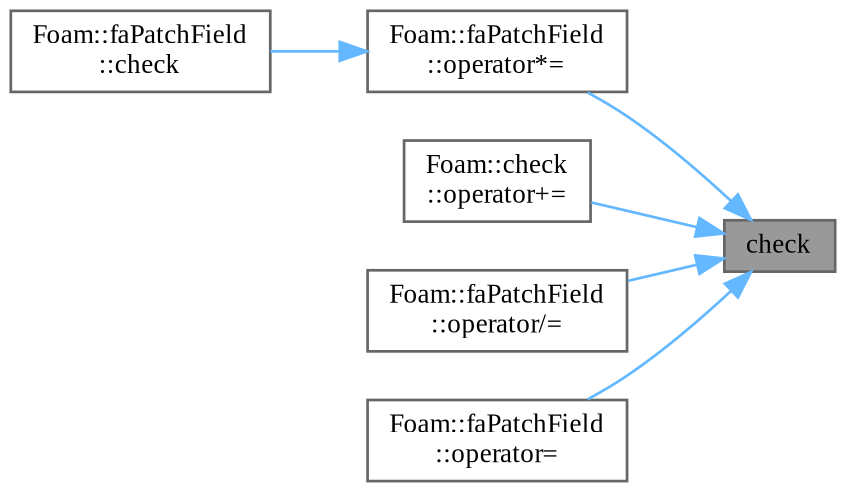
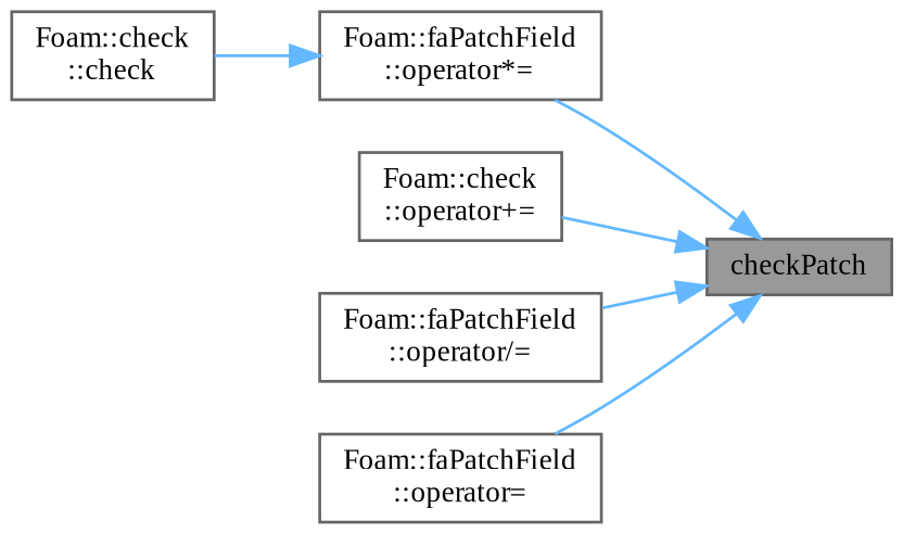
  digraph {
    fontname="Liberation Serif"
    rankdir=RL
    node [color=grey40 fillcolor=white fontname="Liberation Serif" fontsize=10 shape=box style=filled]
    edge [color=steelblue1 dir=back fontname="Liberation Serif" fontsize=10 labelfontname=Helvetica labelfontsize=10 style=solid]
-   n1 [color=gray40 fillcolor=grey60 fontcolor=black height=0.2 label=check width=0.4]
+   n1 [color=gray40 fillcolor=grey60 fontcolor=black height=0.2 label=checkPatch width=0.4]
    n2 [height=0.2 label="Foam::faPatchField\l::operator*=" width=0.4]
    n3 [height=0.2 label="Foam::check\l::operator+=" width=0.4]
    n4 [height=0.2 label="Foam::faPatchField\l::operator/=" width=0.4]
    n5 [height=0.2 label="Foam::faPatchField\l::operator=" width=0.4]
-   n6 [height=0.2 label="Foam::faPatchField\l::check" width=0.4]
+   n6 [height=0.2 label="Foam::check\l::check" width=0.4]
    n1 -> n2
    n1 -> n3
    n1 -> n4
    n1 -> n5
    n2 -> n6
  }
